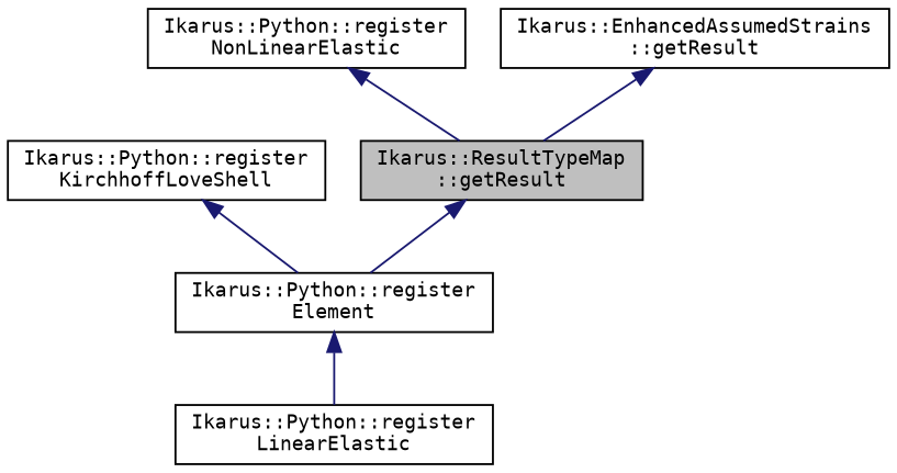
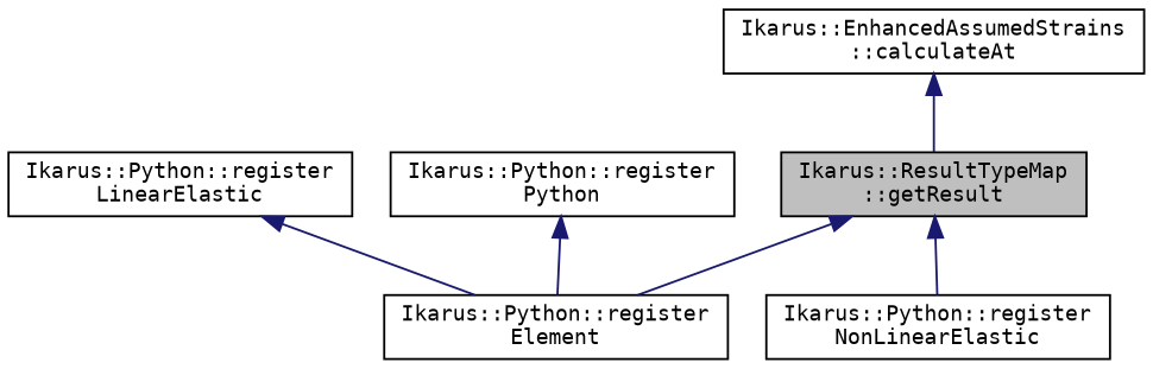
  digraph {
    fontname="DejaVu Sans Mono"
    rankdir=TB
    node [color=black fillcolor=white fontname="DejaVu Sans Mono" fontsize=10 shape=record style=filled]
    edge [color=midnightblue dir=back fontname="DejaVu Sans Mono" fontsize=10 labelfontname=Helvetica labelfontsize=10 style=solid]
    n1 [fillcolor=grey75 fontcolor=black height=0.2 label="Ikarus::ResultTypeMap\l::getResult" width=0.4]
    n2 [height=0.2 label="Ikarus::Python::register\lElement" width=0.4]
    n3 [height=0.2 label="Ikarus::Python::register\lNonLinearElastic" width=0.4]
-   n4 [height=0.2 label="Ikarus::EnhancedAssumedStrains\l::getResult" width=0.4]
+   n4 [height=0.2 label="Ikarus::EnhancedAssumedStrains\l::calculateAt" width=0.4]
    n5 [height=0.2 label="Ikarus::Python::register\lLinearElastic" width=0.4]
-   n6 [height=0.2 label="Ikarus::Python::register\lKirchhoffLoveShell" width=0.4]
+   n6 [height=0.2 label="Ikarus::Python::register\lPython" width=0.4]
    n1 -> n2
-   n3 -> n1
-   n2 -> n5
+   n1 -> n3
+   n5 -> n2
    n4 -> n1
    n6 -> n2
  }
